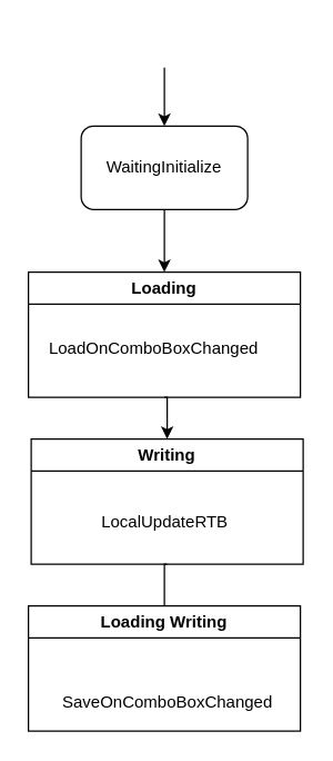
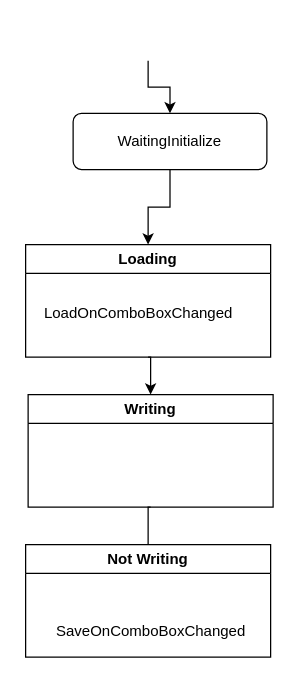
  <mxCell id="0" />
  <mxCell id="1" parent="0" />
  <mxCell id="2" style="edgeStyle=orthogonalEdgeStyle;rounded=0;orthogonalLoop=1;jettySize=auto;html=1;entryX=0.5;entryY=0;entryDx=0;entryDy=0;" edge="1" parent="1" source="3" target="5"><mxGeometry relative="1" as="geometry" /></mxCell>
  <mxCell id="3" value="" style="shape=image;html=1;verticalAlign=top;verticalLabelPosition=bottom;labelBackgroundColor=#ffffff;imageAspect=0;aspect=fixed;image=https://cdn4.iconfinder.com/data/icons/essential-app-2/16/record-round-circle-dot-128.png" vertex="1" parent="1"><mxGeometry x="104" y="20" width="28" height="28" as="geometry" /></mxCell>
  <mxCell id="4" style="edgeStyle=orthogonalEdgeStyle;rounded=0;orthogonalLoop=1;jettySize=auto;html=1;entryX=0.5;entryY=0;entryDx=0;entryDy=0;" edge="1" parent="1" source="5" target="7"><mxGeometry relative="1" as="geometry" /></mxCell>
- <mxCell id="5" value="WaitingInitialize" style="rounded=1;whiteSpace=wrap;html=1;" vertex="1" parent="1"><mxGeometry x="58" y="90" width="120" height="60" as="geometry" /></mxCell>
+ <mxCell id="5" value="WaitingInitialize" style="rounded=1;whiteSpace=wrap;html=1;" vertex="1" parent="1"><mxGeometry x="58" y="90" width="155" height="45" as="geometry" /></mxCell>
  <mxCell id="6" style="edgeStyle=orthogonalEdgeStyle;rounded=0;orthogonalLoop=1;jettySize=auto;html=1;exitX=0.5;exitY=1;exitDx=0;exitDy=0;entryX=0.5;entryY=0;entryDx=0;entryDy=0;" edge="1" parent="1" source="7" target="10"><mxGeometry relative="1" as="geometry" /></mxCell>
  <mxCell id="7" value="Loading" style="swimlane;whiteSpace=wrap;html=1;" vertex="1" parent="1"><mxGeometry x="20" y="195" width="196" height="90" as="geometry"><mxRectangle x="314" y="280" width="80" height="30" as="alternateBounds" /></mxGeometry></mxCell>
  <mxCell id="8" value="LoadOnComboBoxChanged" style="text;html=1;align=center;verticalAlign=middle;resizable=0;points=[];autosize=1;strokeColor=none;fillColor=none;" vertex="1" parent="7"><mxGeometry x="5" y="40" width="170" height="30" as="geometry" /></mxCell>
  <mxCell id="9" style="edgeStyle=orthogonalEdgeStyle;rounded=0;orthogonalLoop=1;jettySize=auto;html=1;exitX=0.5;exitY=1;exitDx=0;exitDy=0;entryX=0.5;entryY=0;entryDx=0;entryDy=0;endArrow=none;" edge="1" parent="1" source="10" target="12"><mxGeometry relative="1" as="geometry" /></mxCell>
  <mxCell id="10" value="Writing" style="swimlane;whiteSpace=wrap;html=1;" vertex="1" parent="1"><mxGeometry x="22" y="315" width="196" height="90" as="geometry"><mxRectangle x="314" y="280" width="80" height="30" as="alternateBounds" /></mxGeometry></mxCell>
- <mxCell id="11" value="LocalUpdateRTB" style="text;html=1;align=center;verticalAlign=middle;resizable=0;points=[];autosize=1;strokeColor=none;fillColor=none;" vertex="1" parent="10"><mxGeometry x="41" y="45" width="110" height="30" as="geometry" /></mxCell>
- <mxCell id="12" value="Loading Writing" style="swimlane;whiteSpace=wrap;html=1;" vertex="1" parent="1"><mxGeometry x="20" y="435" width="196" height="90" as="geometry"><mxRectangle x="314" y="280" width="80" height="30" as="alternateBounds" /></mxGeometry></mxCell>
+ <mxCell id="12" value="Not Writing" style="swimlane;whiteSpace=wrap;html=1;" vertex="1" parent="1"><mxGeometry x="20" y="435" width="196" height="90" as="geometry"><mxRectangle x="314" y="280" width="80" height="30" as="alternateBounds" /></mxGeometry></mxCell>
  <mxCell id="13" value="SaveOnComboBoxChanged" style="text;html=1;align=center;verticalAlign=middle;resizable=0;points=[];autosize=1;strokeColor=none;fillColor=none;" vertex="1" parent="12"><mxGeometry x="15" y="55" width="170" height="30" as="geometry" /></mxCell>
